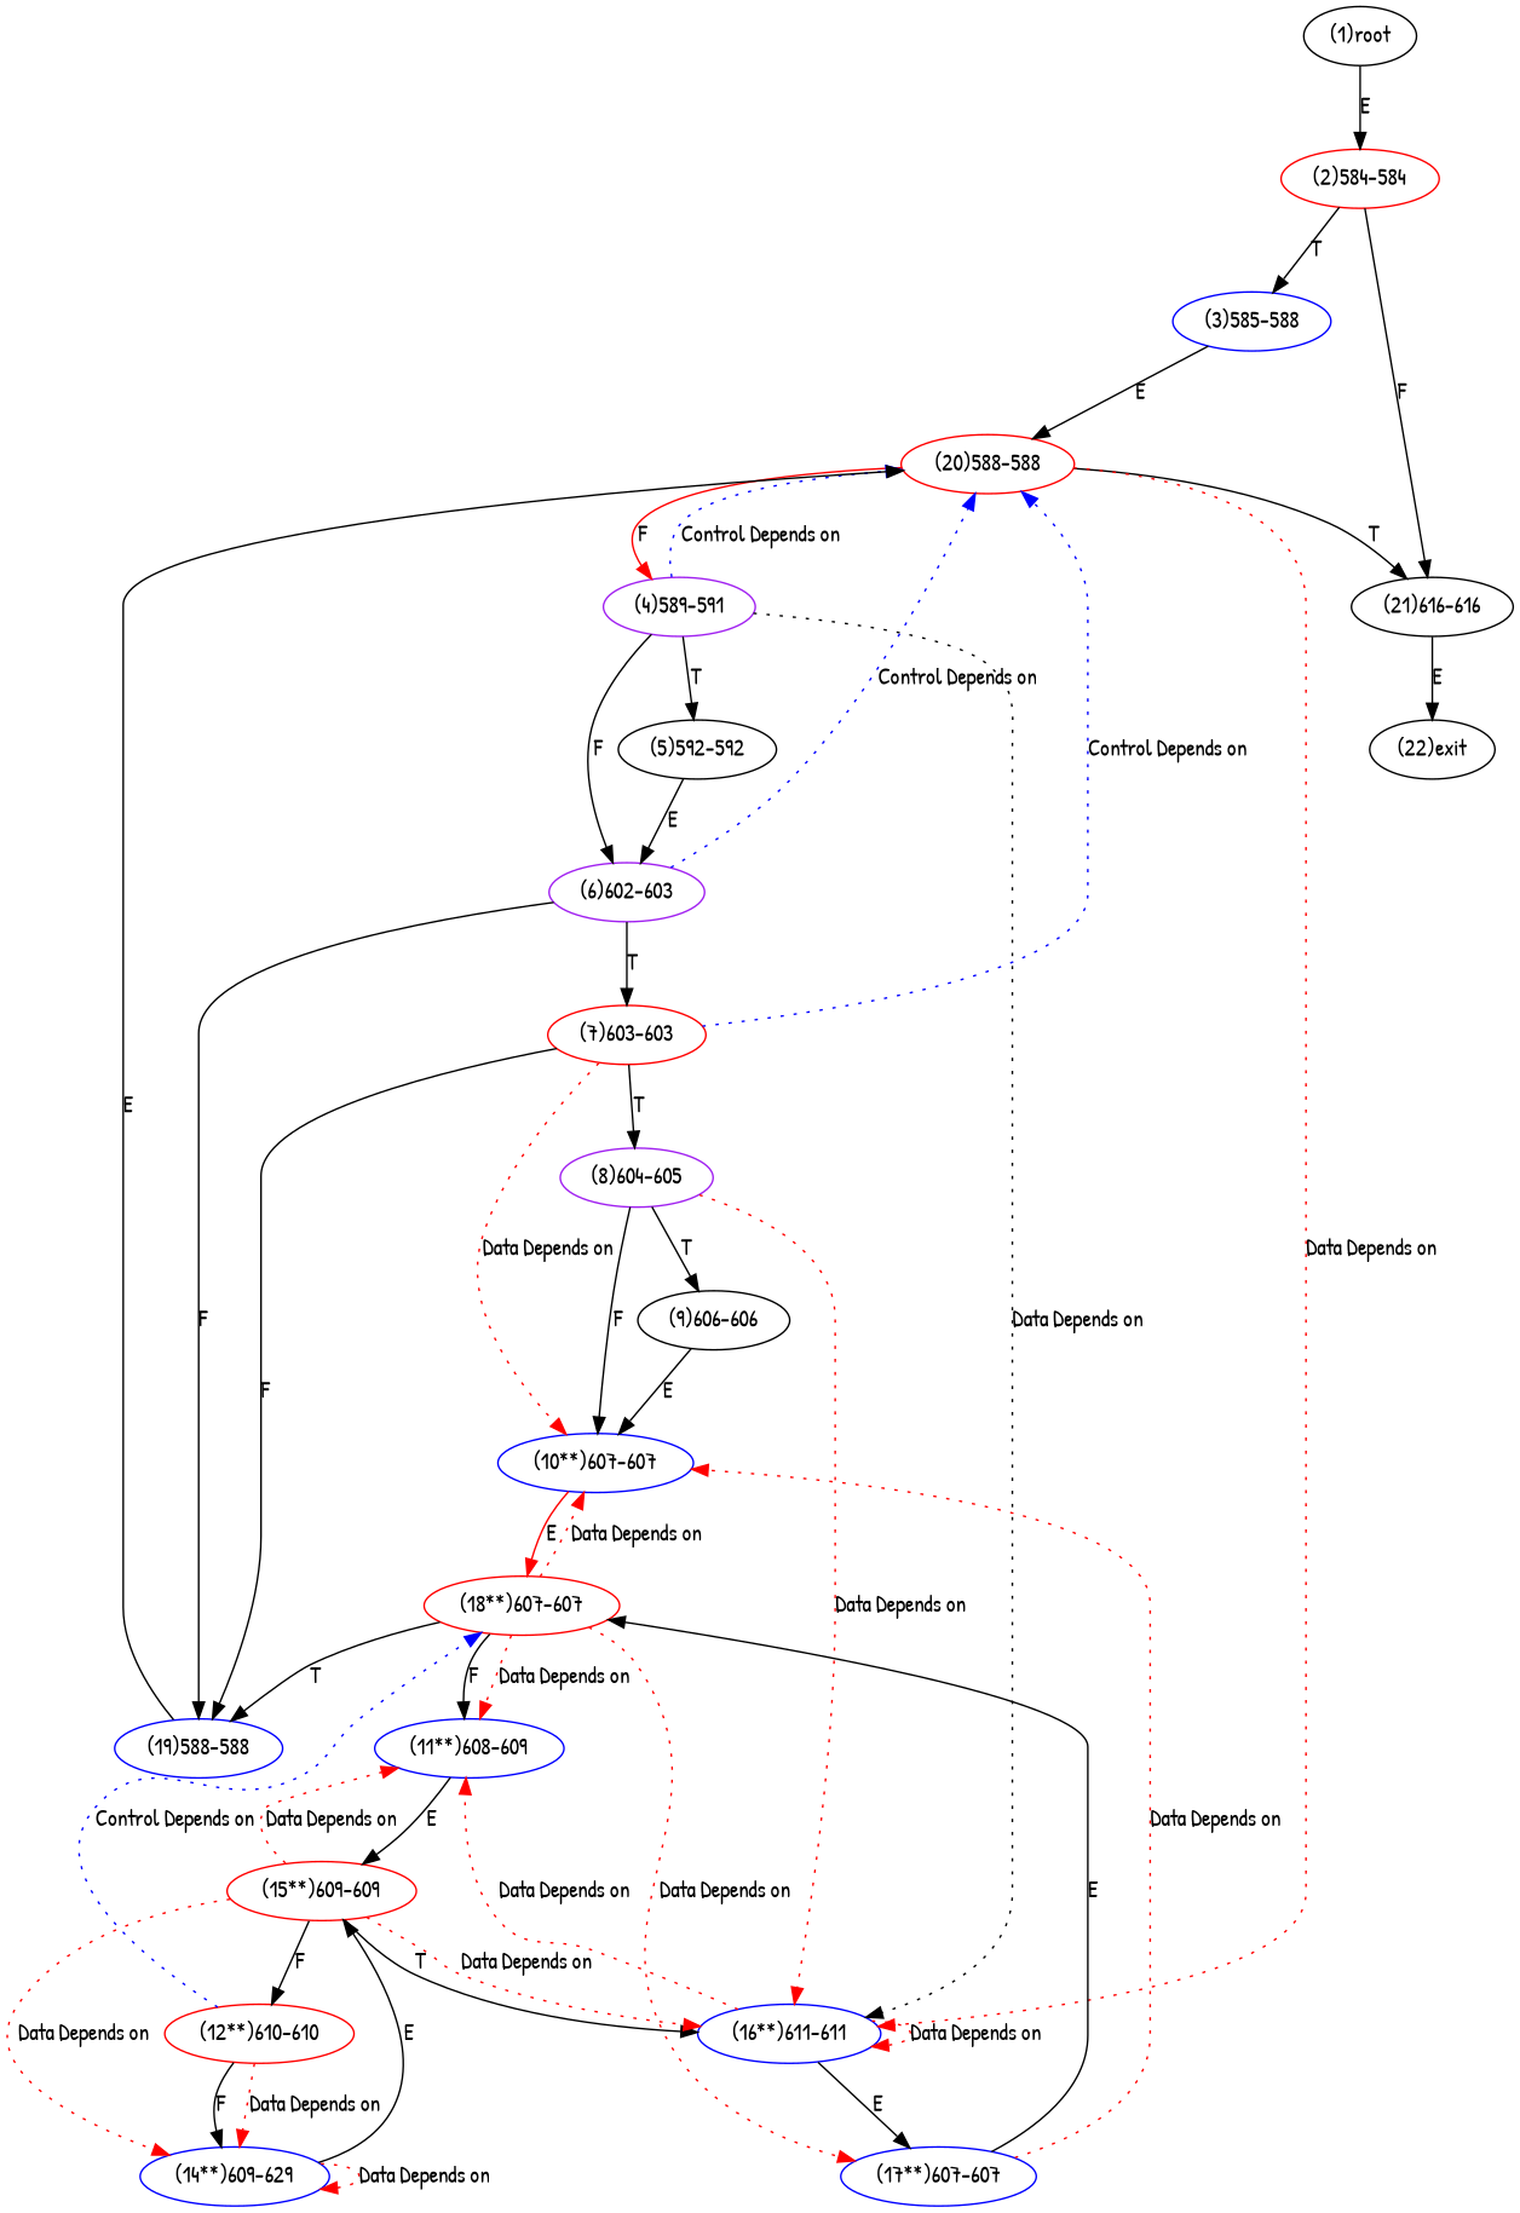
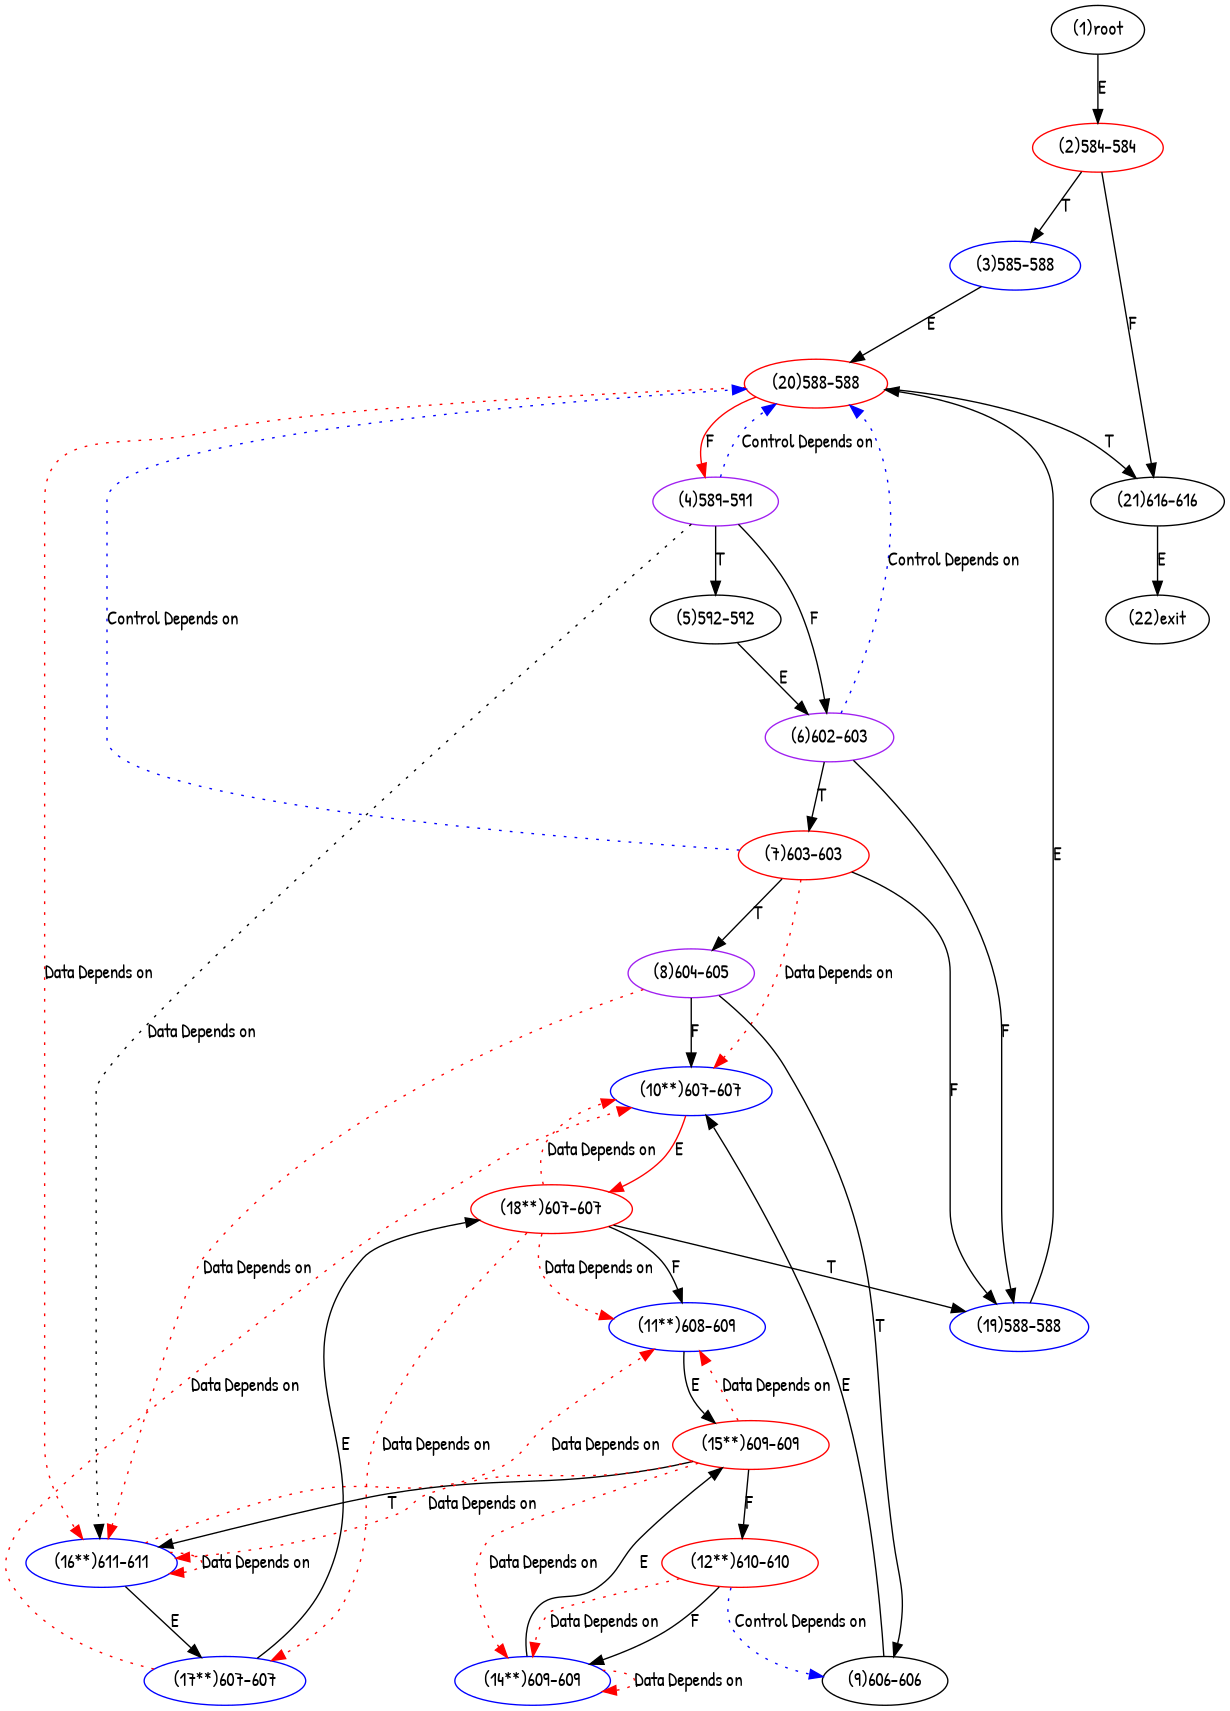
  digraph {
    fontname="Patrick Hand"
    node [fontname="Patrick Hand" color=blue]
    edge [fontname="Patrick Hand"]
    n1 [label="(1)root" color=""]
    n2 [color=red label="(2)584-584"]
    n3 [label="(3)585-588"]
    n4 [label="(21)616-616" color=""]
    n5 [color=red label="(20)588-588"]
    n6 [label="(22)exit" color=""]
    n7 [color=purple label="(4)589-591"]
    n8 [label="(16**)611-611"]
    n9 [label="(5)592-592" color=""]
    n10 [color=purple label="(6)602-603"]
    n11 [color=red label="(7)603-603"]
    n12 [label="(19)588-588"]
    n13 [label="(11**)608-609"]
    n14 [label="(17**)607-607"]
    n15 [color=purple label="(8)604-605"]
    n16 [label="(10**)607-607"]
    n17 [label="(9)606-606" color=""]
    n18 [color=red label="(18**)607-607"]
    n19 [color=red label="(15**)609-609"]
    n20 [color=red label="(12**)610-610"]
-   n21 [label="(14**)609-629"]
+   n21 [label="(14**)609-609"]
    n1 -> n2 [label=E]
    n2 -> n3 [label=T]
    n2 -> n4 [label=F]
    n3 -> n5 [label=E]
    n4 -> n6 [label=E]
    n5 -> n4 [label=T]
    n5 -> n7 [color=red label=F]
    n5 -> n8 [color=red label="Data Depends on" style=dotted]
    n7 -> n5 [color=blue label="Control Depends on" style=dotted]
    n7 -> n8 [color=black label="Data Depends on" style=dotted]
    n7 -> n9 [label=T]
    n7 -> n10 [label=F]
    n8 -> n8 [color=red label="Data Depends on" style=dotted]
    n8 -> n13 [color=red label="Data Depends on" style=dotted]
    n8 -> n14 [label=E]
    n9 -> n10 [label=E]
    n10 -> n5 [color=blue label="Control Depends on" style=dotted]
    n10 -> n11 [label=T]
    n10 -> n12 [label=F]
    n11 -> n5 [color=blue label="Control Depends on" style=dotted]
    n11 -> n12 [label=F]
    n11 -> n15 [label=T]
    n11 -> n16 [color=red label="Data Depends on" style=dotted]
    n12 -> n5 [label=E]
    n13 -> n19 [label=E]
    n14 -> n16 [color=red label="Data Depends on" style=dotted]
    n14 -> n18 [label=E]
    n15 -> n8 [color=red label="Data Depends on" style=dotted]
    n15 -> n16 [label=F]
    n15 -> n17 [label=T]
    n16 -> n18 [color=red label=E]
    n17 -> n16 [label=E]
    n18 -> n12 [label=T]
    n18 -> n13 [label=F]
    n18 -> n13 [color=red label="Data Depends on" style=dotted]
    n18 -> n14 [color=red label="Data Depends on" style=dotted]
    n18 -> n16 [color=red label="Data Depends on" style=dotted]
    n19 -> n8 [label=T]
    n19 -> n8 [color=red label="Data Depends on" style=dotted]
    n19 -> n13 [color=red label="Data Depends on" style=dotted]
    n19 -> n20 [label=F]
    n19 -> n21 [color=red label="Data Depends on" style=dotted]
-   n20 -> n18 [color=blue label="Control Depends on" style=dotted]
+   n20 -> n17 [color=blue label="Control Depends on" style=dotted]
    n20 -> n21 [label=F]
    n20 -> n21 [color=red label="Data Depends on" style=dotted]
    n21 -> n19 [label=E]
    n21 -> n21 [color=red label="Data Depends on" style=dotted]
  }
